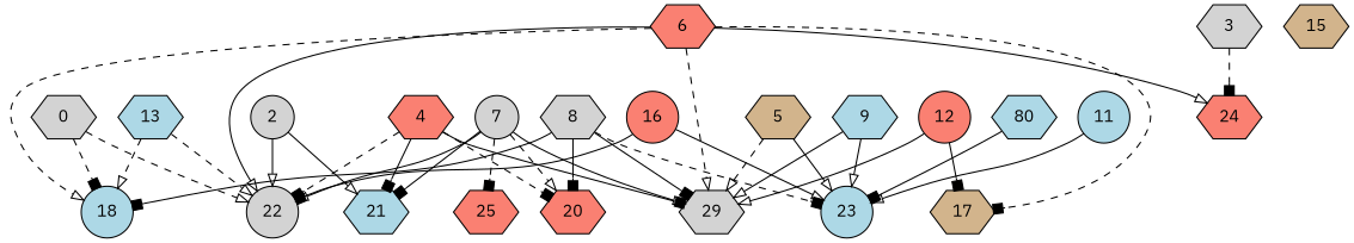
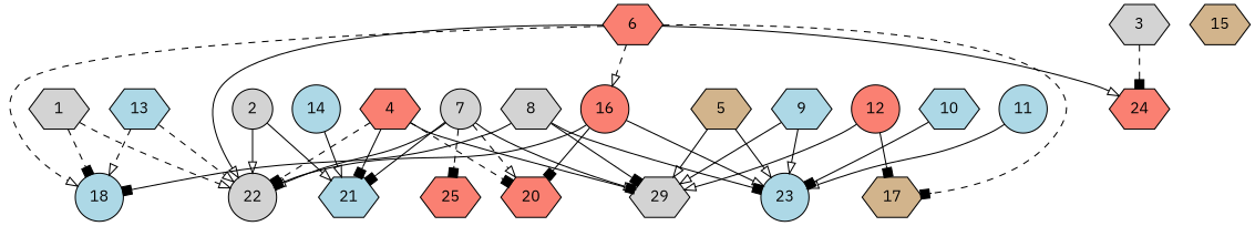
  digraph {
    fontname="IBM Plex Sans"
    node [alpha=0.13 fillcolor=lightblue fontname="IBM Plex Sans" shape=hexagon style=filled]
    edge [arrowhead=onormal fontname="IBM Plex Sans" style=solid]
-   1 [expect_size=28055552 fillcolor=lightgrey label=0]
+   1 [expect_size=28055552 fillcolor=lightgrey]
    18 [expect_size=40740864 shape=circle]
    22 [expect_size=38156288 fillcolor=lightgrey shape=circle]
    2 [alpha=0.10 expect_size=49179648 fillcolor=lightgrey shape=circle]
    21 [alpha=0.12 expect_size=37986304]
    24 [alpha=0.07 expect_size=6205440 fillcolor=salmon]
    3 [alpha=0.03 expect_size=24534016 fillcolor=lightgrey]
    4 [alpha=0.02 expect_size=37424128 fillcolor=salmon]
    n9 [alpha=0.15 expect_size=21783552 fillcolor=lightgrey label=29]
    20 [alpha=0.09 expect_size=19471360 fillcolor=salmon]
    5 [expect_size=25266176 fillcolor=tan]
    23 [alpha=0.03 expect_size=45673472 shape=circle]
    6 [alpha=0.18 expect_size=33824768 fillcolor=salmon]
    17 [alpha=0.07 expect_size=29091840 fillcolor=tan]
    7 [alpha=0.05 expect_size=22374400 fillcolor=lightgrey shape=circle]
    25 [alpha=0.18 expect_size=42254336 fillcolor=salmon]
    8 [alpha=0.12 expect_size=16691200 fillcolor=lightgrey]
    9 [alpha=0.19 expect_size=28073984]
-   10 [alpha=0.08 expect_size=46988288 label=80]
+   10 [alpha=0.08 expect_size=46988288]
    11 [alpha=0.00 expect_size=31987712 shape=circle]
    12 [alpha=0.03 expect_size=15820800 fillcolor=salmon shape=circle]
    13 [alpha=0.03 expect_size=39151616]
+   14 [alpha=0.15 expect_size=46295040 shape=circle]
    15 [alpha=0.11 expect_size=50975744 fillcolor=tan]
    16 [alpha=0.20 expect_size=33514496 fillcolor=salmon shape=circle]
    1 -> 18 [arrowhead=box style=dashed]
    1 -> 22 [style=dashed]
    2 -> 22
    2 -> 21
    3 -> 24 [arrowhead=box style=dashed]
    4 -> 22 [arrowhead=box style=dashed]
    4 -> 21 [arrowhead=box]
    4 -> n9 [arrowhead=box]
    4 -> 20 [arrowhead=box style=dashed]
-   5 -> n9 [style=dashed]
+   5 -> n9
    5 -> 23
    6 -> 18 [style=dashed]
    6 -> 22
    6 -> 24
-   6 -> n9 [style=dashed]
+   6 -> 16 [style=dashed]
    6 -> 17 [arrowhead=box style=dashed]
    7 -> 22
    7 -> 21 [arrowhead=box]
    7 -> n9
    7 -> 20 [style=dashed]
    7 -> 25 [arrowhead=box style=dashed]
    8 -> 18 [arrowhead=box]
    8 -> n9 [arrowhead=box]
-   8 -> 20 [arrowhead=box]
-   8 -> 23 [arrowhead=box style=dashed]
+   16 -> 20 [arrowhead=box]
+   8 -> 23 [arrowhead=box]
    9 -> n9
    9 -> 23
    10 -> 23 [arrowhead=box]
    11 -> 23
    12 -> n9
    12 -> 17 [arrowhead=box]
    13 -> 18 [style=dashed]
    13 -> 22 [style=dashed]
+   14 -> 21
    16 -> 22 [arrowhead=box]
    16 -> 23
  }
